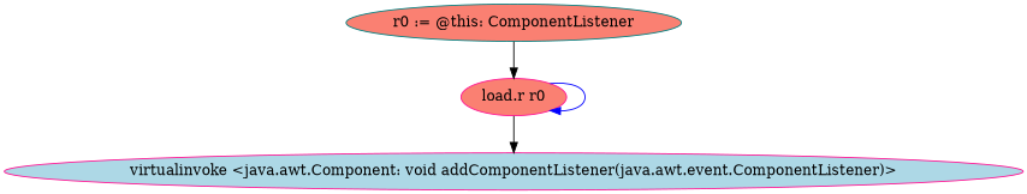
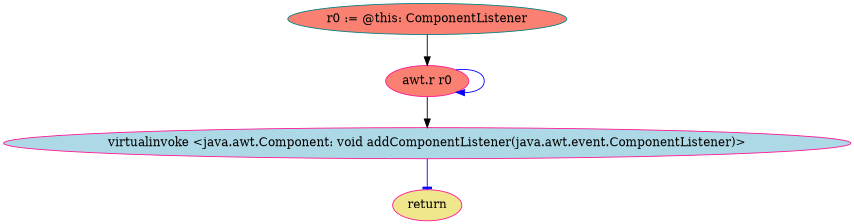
  digraph {
    node [color=deeppink fillcolor=salmon style=filled]
    edge [arrowhead=normal color=black]
    n1 [color=teal label="r0 := @this: ComponentListener"]
-   "load.r r0"
+   "load.r r0" [label="awt.r r0"]
    "virtualinvoke <java.awt.Component: void addComponentListener(java.awt.event.ComponentListener)>" [fillcolor=lightblue]
+   return [fillcolor=khaki]
    n1 -> "load.r r0"
    "load.r r0" -> "load.r r0" [color=blue]
    "load.r r0" -> "virtualinvoke <java.awt.Component: void addComponentListener(java.awt.event.ComponentListener)>"
+   "virtualinvoke <java.awt.Component: void addComponentListener(java.awt.event.ComponentListener)>" -> return [arrowhead=tee color=blue]
  }
